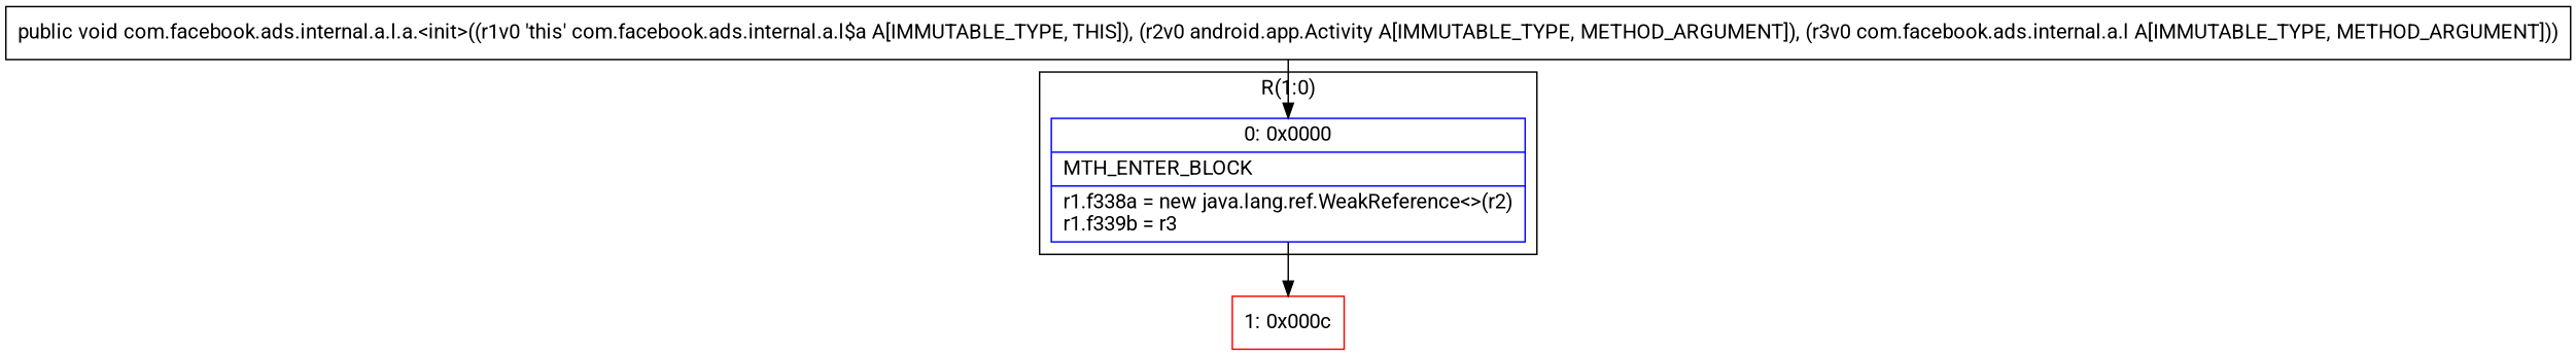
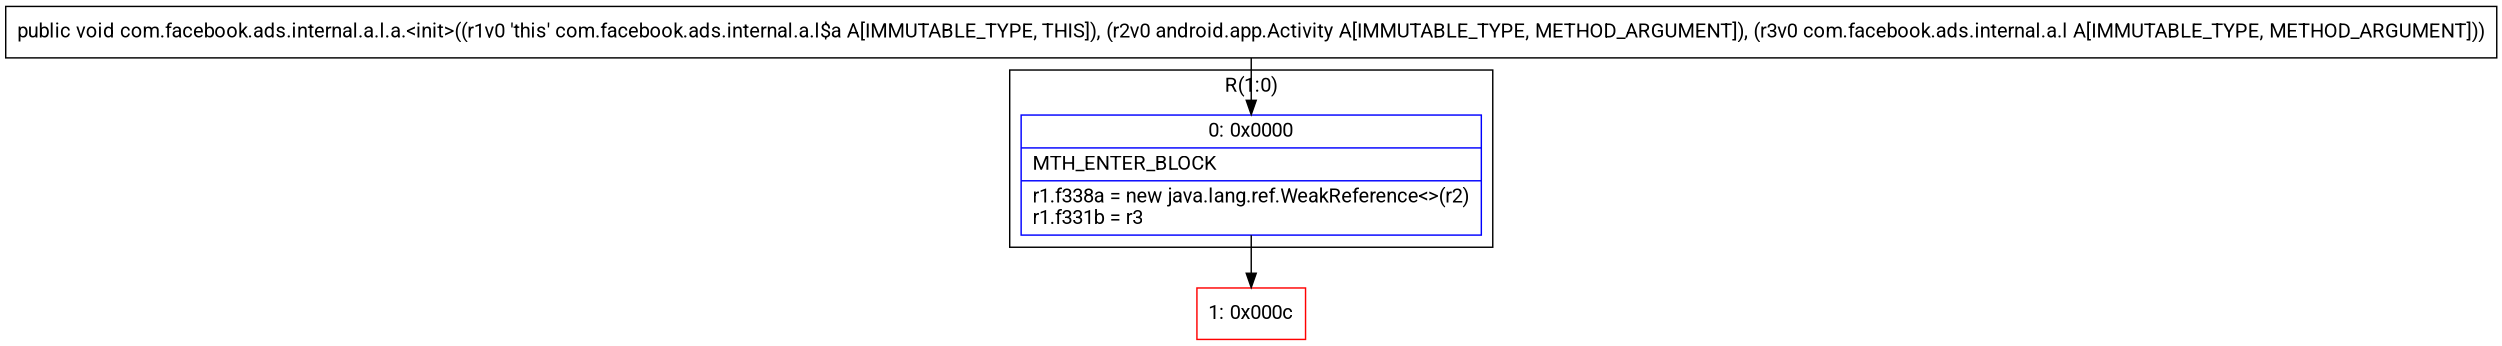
  digraph {
    fontname=Roboto
    node [shape=record fontname=Roboto]
    edge [fontname=Roboto]
-   n1 [color=blue label="{0\:\ 0x0000|MTH_ENTER_BLOCK\l|r1.f338a = new java.lang.ref.WeakReference\<\>(r2)\lr1.f339b = r3\l}"]
+   n1 [color=blue label="{0\:\ 0x0000|MTH_ENTER_BLOCK\l|r1.f338a = new java.lang.ref.WeakReference\<\>(r2)\lr1.f331b = r3\l}"]
    n2 [color=red label="{1\:\ 0x000c}"]
    n3 [label="{public void com.facebook.ads.internal.a.l.a.\<init\>((r1v0 'this' com.facebook.ads.internal.a.l$a A[IMMUTABLE_TYPE, THIS]), (r2v0 android.app.Activity A[IMMUTABLE_TYPE, METHOD_ARGUMENT]), (r3v0 com.facebook.ads.internal.a.l A[IMMUTABLE_TYPE, METHOD_ARGUMENT])) }"]
    subgraph cluster_1 {
      label="R(1:0)"
      n1
    }
    n1 -> n2
    n3 -> n1
  }
